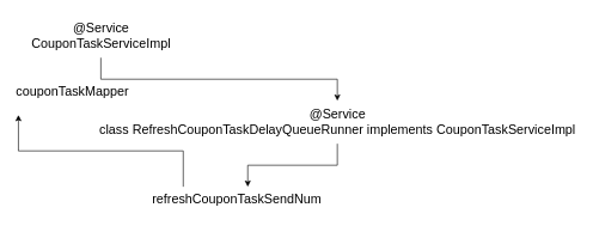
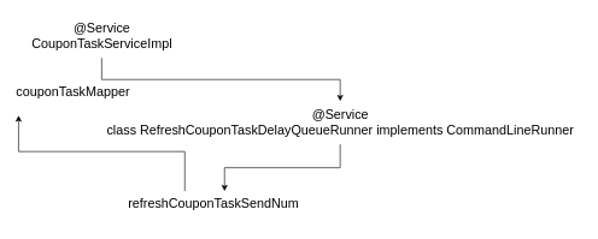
  <mxCell id="0" />
  <mxCell id="1" parent="0" />
  <mxCell id="2" style="edgeStyle=orthogonalEdgeStyle;rounded=0;orthogonalLoop=1;jettySize=auto;html=1;fontSize=18;" edge="1" parent="1" source="3" target="5"><mxGeometry relative="1" as="geometry" /></mxCell>
  <mxCell id="3" value="&lt;div&gt;@Service&lt;br&gt;&lt;/div&gt;CouponTaskServiceImpl" style="text;html=1;align=center;verticalAlign=middle;resizable=0;points=[];autosize=1;strokeColor=none;fillColor=none;fontSize=18;" vertex="1" parent="1"><mxGeometry x="30" y="20" width="220" height="60" as="geometry" /></mxCell>
  <mxCell id="4" style="edgeStyle=orthogonalEdgeStyle;rounded=0;orthogonalLoop=1;jettySize=auto;html=1;fontSize=18;" edge="1" parent="1" source="5" target="7"><mxGeometry relative="1" as="geometry" /></mxCell>
- <mxCell id="5" value="&lt;div&gt;@Service&lt;br&gt;&lt;/div&gt;class RefreshCouponTaskDelayQueueRunner&amp;nbsp;implements CouponTaskServiceImpl" style="text;html=1;align=center;verticalAlign=middle;resizable=0;points=[];autosize=1;strokeColor=none;fillColor=none;fontSize=18;" vertex="1" parent="1"><mxGeometry x="135" y="140" width="670" height="60" as="geometry" /></mxCell>
+ <mxCell id="5" value="&lt;div&gt;@Service&lt;br&gt;&lt;/div&gt;class RefreshCouponTaskDelayQueueRunner&amp;nbsp;implements CommandLineRunner" style="text;html=1;align=center;verticalAlign=middle;resizable=0;points=[];autosize=1;strokeColor=none;fillColor=none;fontSize=18;" vertex="1" parent="1"><mxGeometry x="135" y="140" width="670" height="60" as="geometry" /></mxCell>
  <mxCell id="6" style="edgeStyle=orthogonalEdgeStyle;rounded=0;orthogonalLoop=1;jettySize=auto;html=1;fontSize=18;" edge="1" parent="1" source="7" target="8"><mxGeometry relative="1" as="geometry"><Array as="points"><mxPoint x="255" y="210" /><mxPoint x="25" y="210" /></Array></mxGeometry></mxCell>
- <mxCell id="7" value="refreshCouponTaskSendNum" style="text;whiteSpace=wrap;fontSize=18;" vertex="1" parent="1"><mxGeometry x="210" y="260" width="270" height="50" as="geometry" /></mxCell>
+ <mxCell id="7" value="refreshCouponTaskSendNum" style="text;whiteSpace=wrap;fontSize=18;" vertex="1" parent="1"><mxGeometry x="175" y="265" width="270" height="50" as="geometry" /></mxCell>
  <mxCell id="8" value="couponTaskMapper" style="text;whiteSpace=wrap;fontSize=18;" vertex="1" parent="1"><mxGeometry x="20" y="110" width="190" height="50" as="geometry" /></mxCell>
